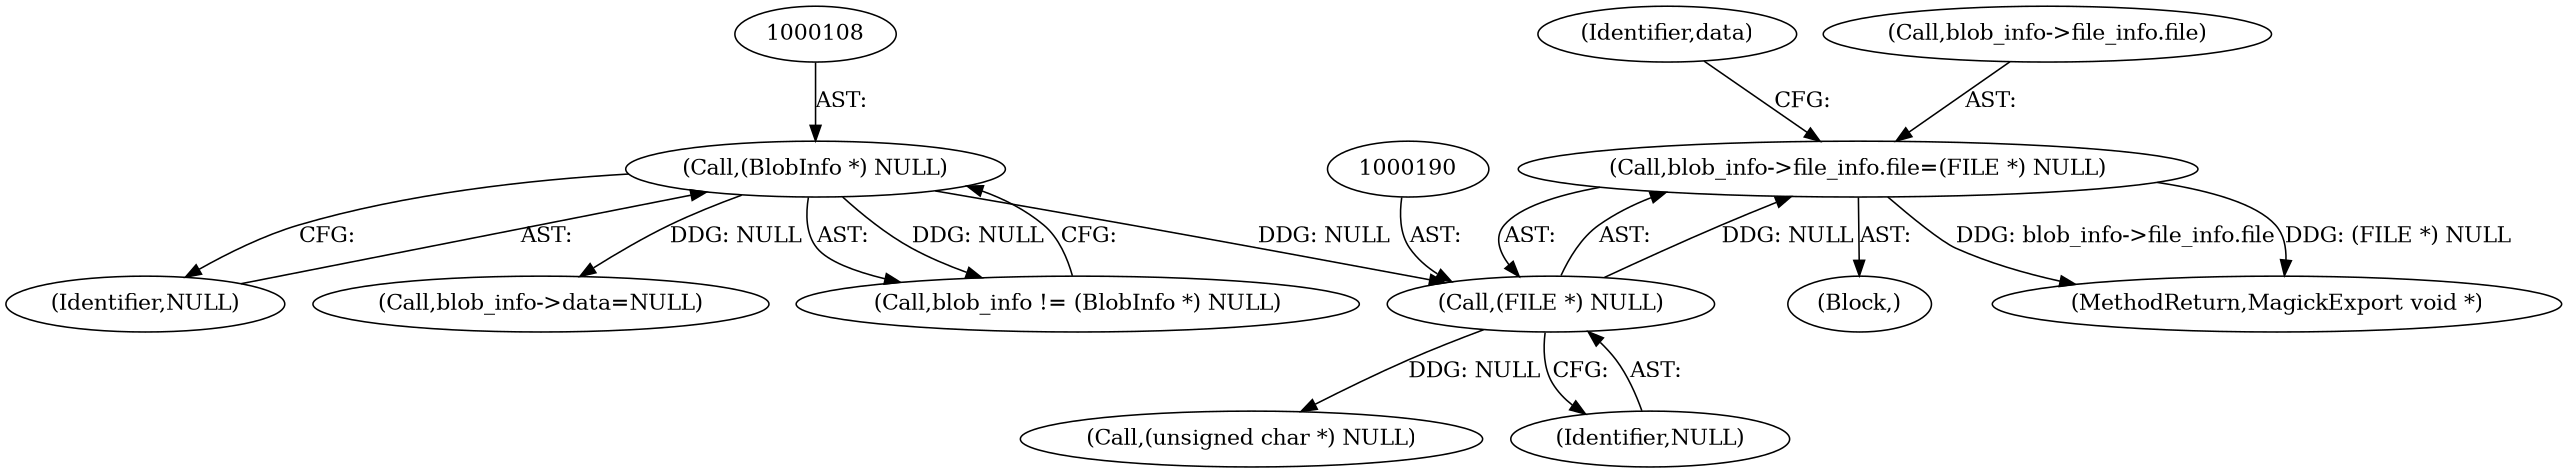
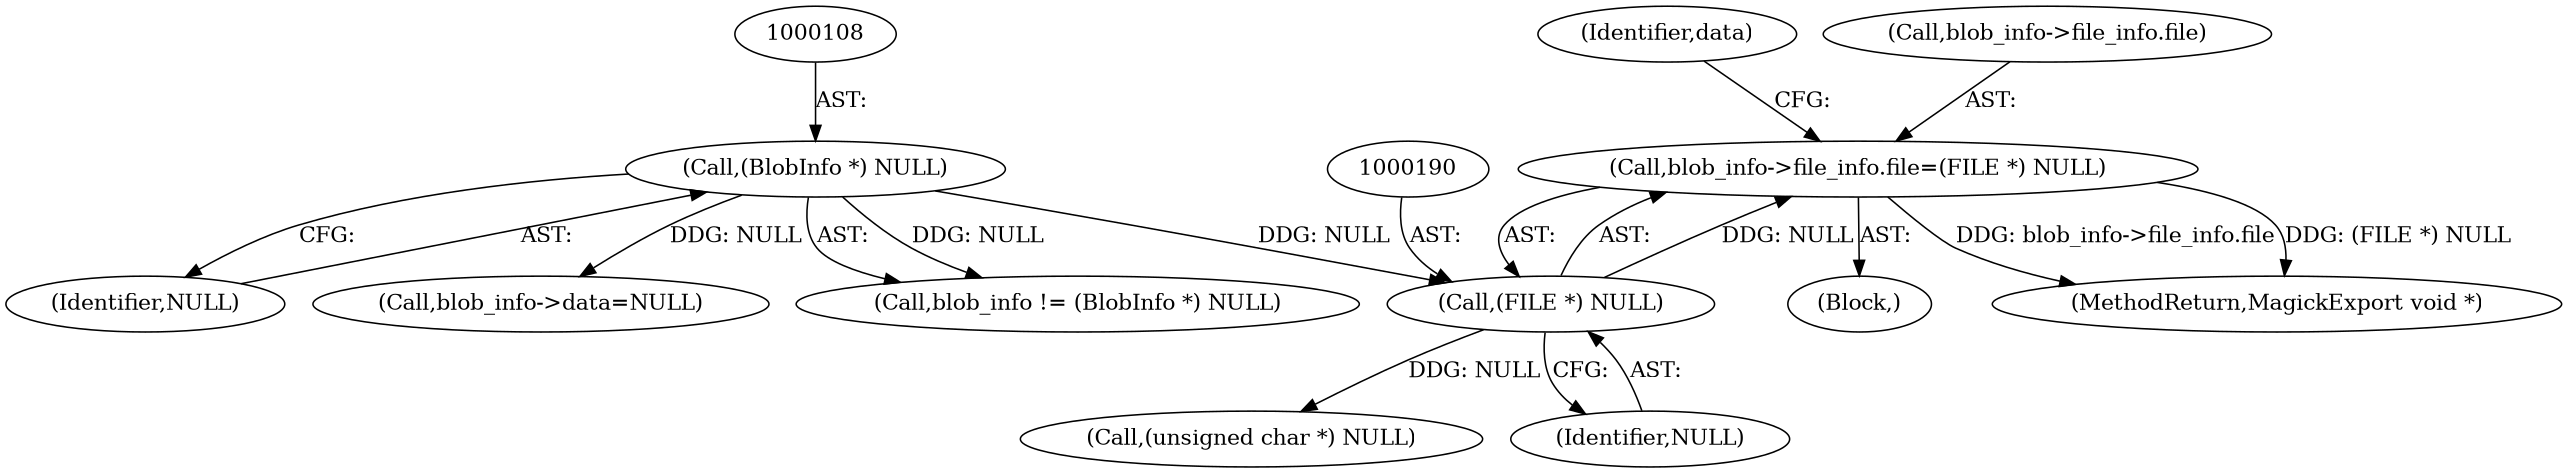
  digraph {
    n1 [label="(Call,blob_info->file_info.file=(FILE *) NULL)"]
    n2 [label="(Call,(FILE *) NULL)"]
    n3 [label="(Block,)"]
    n4 [label="(MethodReturn,MagickExport void *)"]
    n5 [label="(Call,(unsigned char *) NULL)"]
    n6 [label="(Identifier,NULL)"]
    n7 [label="(Call,(BlobInfo *) NULL)"]
    n8 [label="(Identifier,NULL)"]
    n9 [label="(Call,blob_info->data=NULL)"]
    n10 [label="(Call,blob_info != (BlobInfo *) NULL)"]
    n11 [label="(Identifier,data)"]
    n12 [label="(Call,blob_info->file_info.file)"]
    1000190
    1000108
    n1 -> n2 [label="AST: "]
    n1 -> n3 [label="AST: "]
    n1 -> n4 [label="DDG: blob_info->file_info.file"]
    n1 -> n4 [label="DDG: (FILE *) NULL"]
    n2 -> n1 [label="AST: "]
    n2 -> n1 [label="DDG: NULL"]
    n2 -> n5 [label="DDG: NULL"]
    n2 -> n6 [label="CFG: "]
    n6 -> n2 [label="AST: "]
    n7 -> n2 [label="DDG: NULL"]
    n7 -> n8 [label="CFG: "]
    n7 -> n9 [label="DDG: NULL"]
    n7 -> n10 [label="AST: "]
    n7 -> n10 [label="DDG: NULL"]
    n8 -> n7 [label="AST: "]
-   n10 -> n7 [label="CFG: "]
    n11 -> n1 [label="CFG: "]
    n12 -> n1 [label="AST: "]
    1000190 -> n2 [label="AST: "]
    1000108 -> n7 [label="AST: "]
  }
